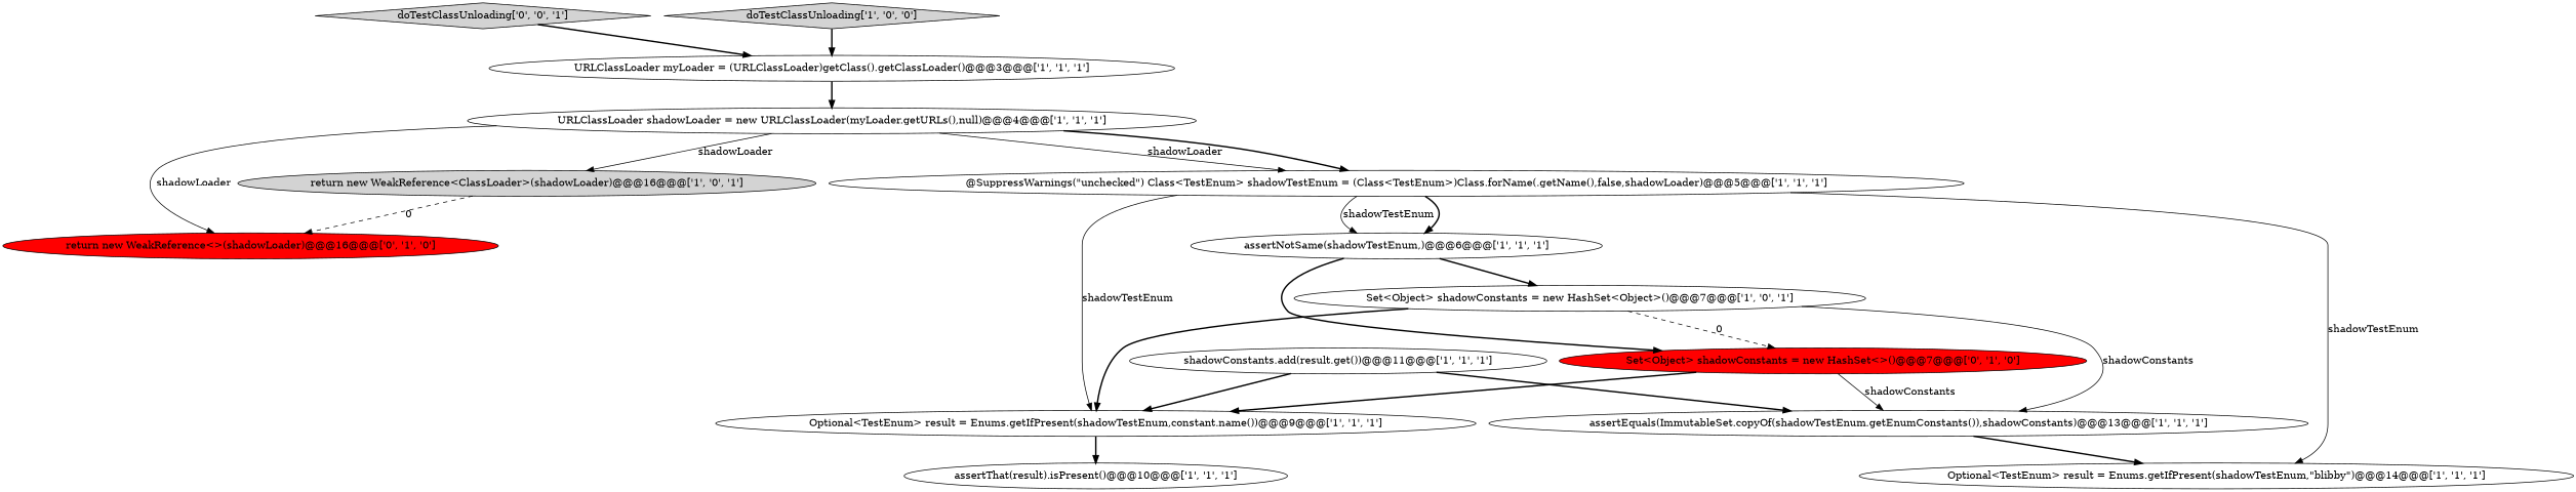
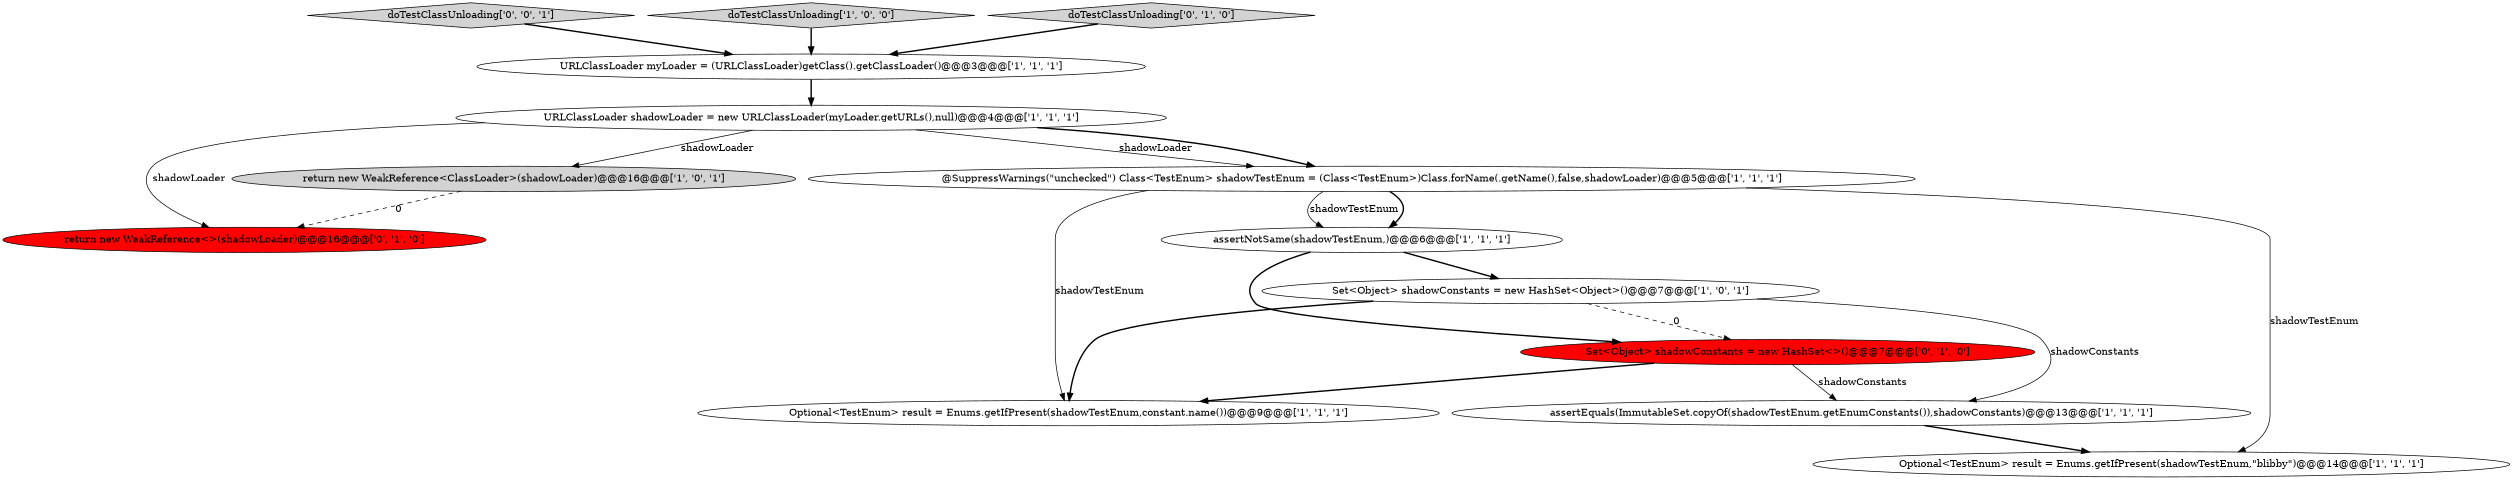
  digraph {
    node [fillcolor=white shape=ellipse style=filled]
    edge [style=bold]
    n1 [fillcolor=lightgray label="doTestClassUnloading['0', '0', '1']" shape=diamond]
    n2 [label="URLClassLoader myLoader = (URLClassLoader)getClass().getClassLoader()@@@3@@@['1', '1', '1']"]
    n3 [label="URLClassLoader shadowLoader = new URLClassLoader(myLoader.getURLs(),null)@@@4@@@['1', '1', '1']"]
    n4 [fillcolor=lightgray label="doTestClassUnloading['1', '0', '0']" shape=diamond]
-   n5 [label="shadowConstants.add(result.get())@@@11@@@['1', '1', '1']"]
    n6 [label="assertEquals(ImmutableSet.copyOf(shadowTestEnum.getEnumConstants()),shadowConstants)@@@13@@@['1', '1', '1']"]
    n7 [label="Optional<TestEnum> result = Enums.getIfPresent(shadowTestEnum,constant.name())@@@9@@@['1', '1', '1']"]
    n8 [label="Optional<TestEnum> result = Enums.getIfPresent(shadowTestEnum,\"blibby\")@@@14@@@['1', '1', '1']"]
-   n9 [label="assertThat(result).isPresent()@@@10@@@['1', '1', '1']"]
    n10 [label="assertNotSame(shadowTestEnum,)@@@6@@@['1', '1', '1']"]
    n11 [label="Set<Object> shadowConstants = new HashSet<Object>()@@@7@@@['1', '0', '1']"]
    n12 [fillcolor=red label="Set<Object> shadowConstants = new HashSet<>()@@@7@@@['0', '1', '0']"]
    n13 [fillcolor=red label="return new WeakReference<>(shadowLoader)@@@16@@@['0', '1', '0']"]
    n14 [fillcolor=lightgray label="return new WeakReference<ClassLoader>(shadowLoader)@@@16@@@['1', '0', '1']"]
+   n15 [fillcolor=lightgray label="doTestClassUnloading['0', '1', '0']" shape=diamond]
    n16 [label="@SuppressWarnings(\"unchecked\") Class<TestEnum> shadowTestEnum = (Class<TestEnum>)Class.forName(.getName(),false,shadowLoader)@@@5@@@['1', '1', '1']"]
    n1 -> n2
    n2 -> n3
    n3 -> n13 [label=shadowLoader style=solid]
    n3 -> n14 [label=shadowLoader style=solid]
    n3 -> n16 [label=shadowLoader style=solid]
    n3 -> n16
    n4 -> n2
-   n5 -> n6
-   n5 -> n7
    n6 -> n8
-   n7 -> n9
    n10 -> n11
    n10 -> n12
    n11 -> n6 [label=shadowConstants style=solid]
    n11 -> n7
    n11 -> n12 [label=0 style=dashed]
    n12 -> n6 [label=shadowConstants style=solid]
    n12 -> n7
    n14 -> n13 [label=0 style=dashed]
+   n15 -> n2
    n16 -> n7 [label=shadowTestEnum style=solid]
    n16 -> n8 [label=shadowTestEnum style=solid]
    n16 -> n10
    n16 -> n10 [label=shadowTestEnum style=solid]
  }
